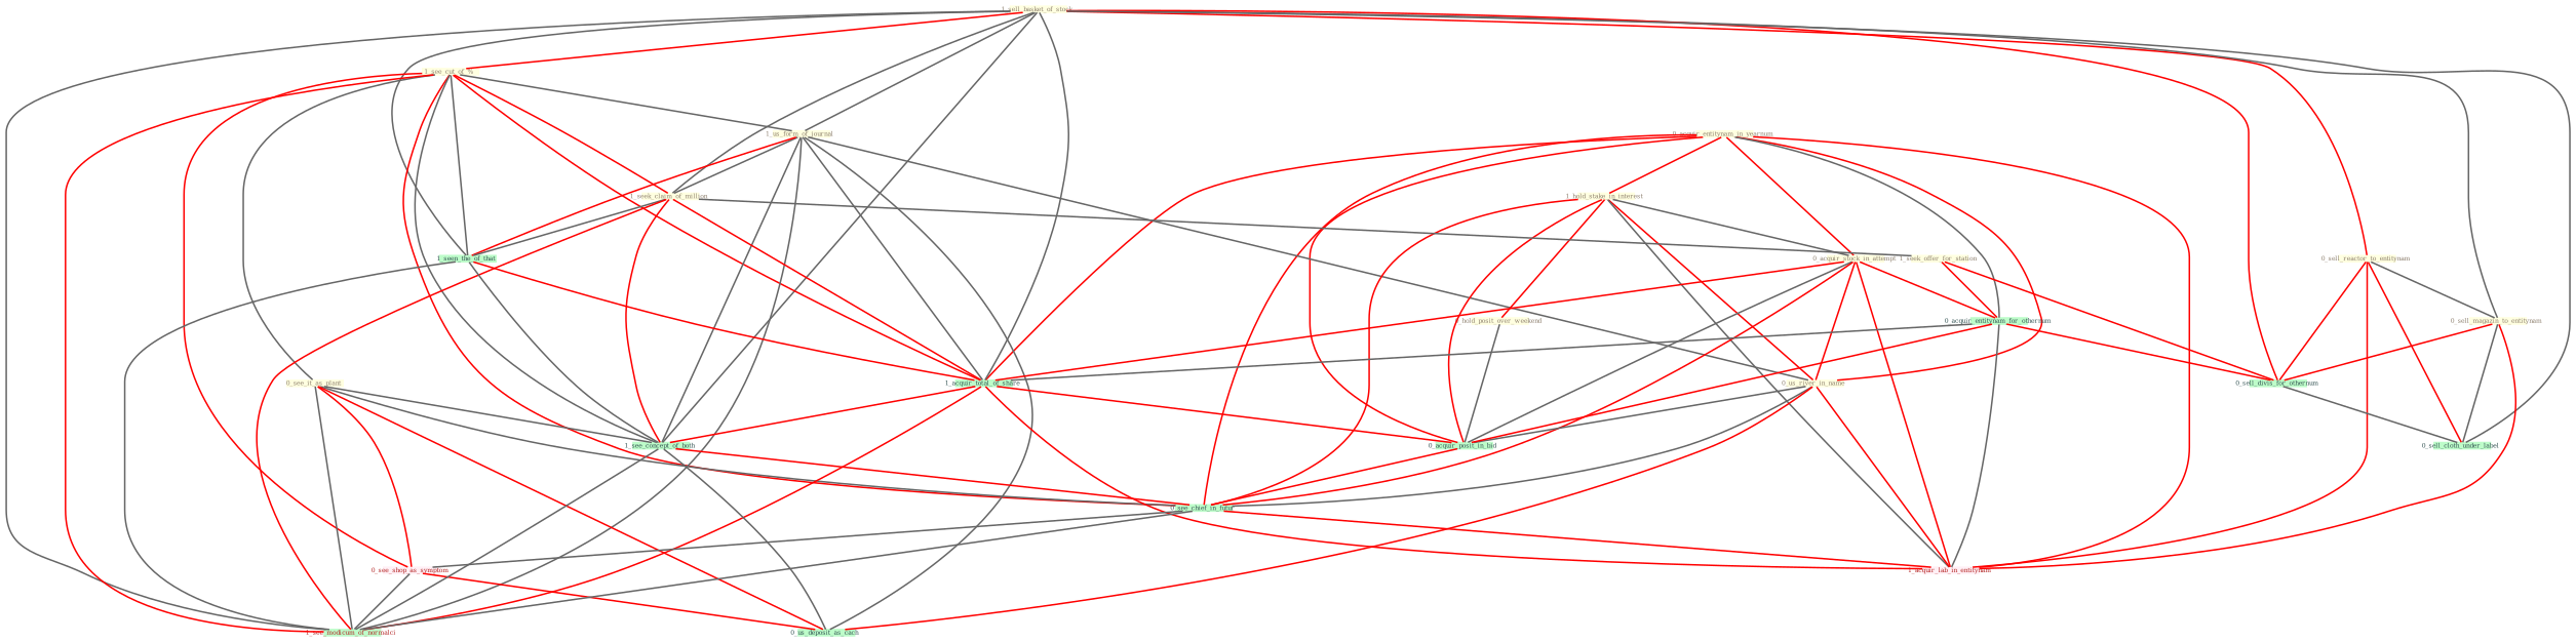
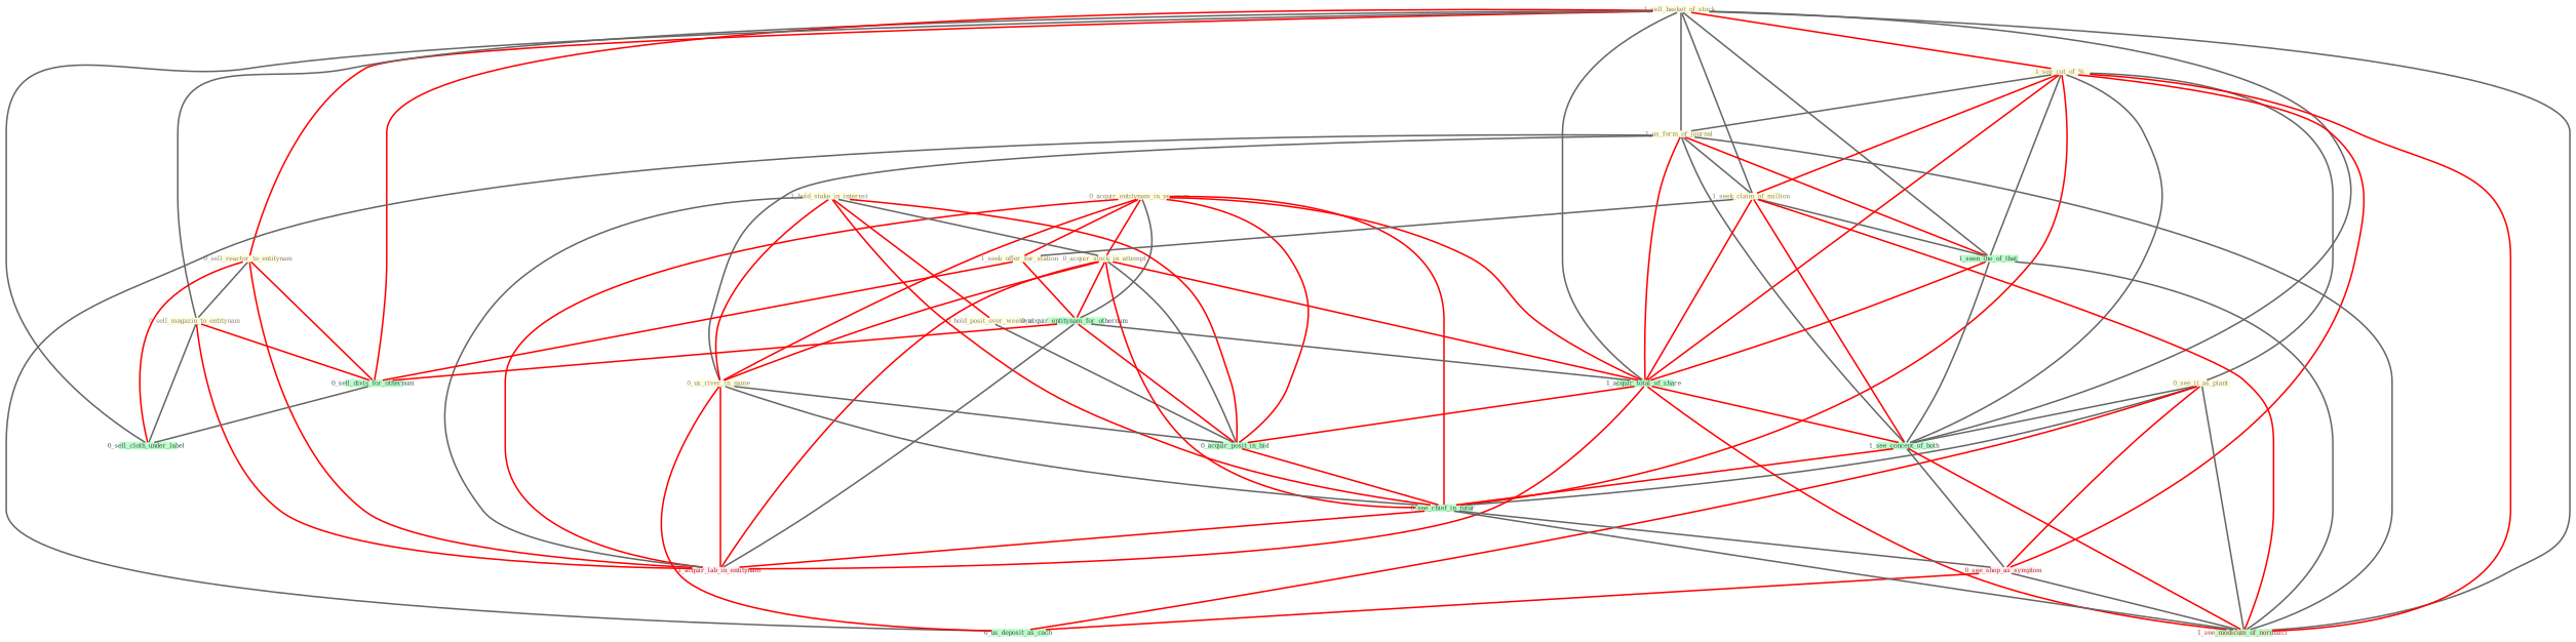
  graph {
    node [color="#ffffe0" fixedsize=true fontcolor="#8b7d6b" fontsize=4 shape=polygon style=filled]
    edge [color=red w=1]
    "0_acquir_entitynam_in_yearnum " [height=.06 width=.5]
    "1_sell_basket_of_stock " [height=.06 width=.5]
    "1_see_cut_of_% " [height=.06 width=.5]
    "1_us_form_of_journal " [height=.06 width=.5]
    "1_hold_stake_in_interest " [height=.06 width=.5]
    "0_sell_reactor_to_entitynam " [height=.06 width=.5]
    "0_hold_posit_over_weekend " [height=.06 width=.5]
    "1_seek_claim_of_million " [height=.06 width=.5]
    "0_see_it_as_plant " [height=.06 width=.5]
    "0_acquir_stock_in_attempt " [height=.06 width=.5]
    "0_us_river_in_name " [height=.06 width=.5]
    "0_sell_magazin_to_entitynam " [height=.06 width=.5]
    "1_seek_offer_for_station " [height=.06 width=.5]
    "0_see_shop_as_symptom " [color="#fff0f5" fontcolor="#b22222" height=.06 width=.5]
    "1_acquir_lab_in_entitynam " [color="#fff0f5" fontcolor="#b22222" height=.06 width=.5]
    "0_acquir_entitynam_for_othernum " [color="#BDFCC9" fontcolor="#2f4f4f" height=.06 width=.5]
    "1_acquir_total_of_share " [color="#BDFCC9" fontcolor="#2f4f4f" height=.06 width=.5]
    "0_acquir_posit_in_bid " [color="#BDFCC9" fontcolor="#2f4f4f" height=.06 width=.5]
    "0_see_chief_in_futur " [color="#BDFCC9" fontcolor="#2f4f4f" height=.06 width=.5]
    "1_seen_the_of_that " [color="#BDFCC9" fontcolor="#2f4f4f" height=.06 width=.5]
    "0_sell_divis_for_othernum " [color="#BDFCC9" fontcolor="#2f4f4f" height=.06 width=.5]
    "0_sell_cloth_under_label " [color="#BDFCC9" fontcolor="#2f4f4f" height=.06 width=.5]
    "1_see_concept_of_both " [color="#BDFCC9" fontcolor="#2f4f4f" height=.06 width=.5]
    "1_see_modicum_of_normalci " [color="#BDFCC9" fontcolor="#b22222" height=.06 width=.5]
    "0_us_deposit_as_cach " [color="#BDFCC9" fontcolor="#2f4f4f" height=.06 width=.5]
    subgraph sub_1 {
      "0_acquir_entitynam_in_yearnum "
      "1_sell_basket_of_stock "
      "1_see_cut_of_% "
      "1_us_form_of_journal "
      "1_hold_stake_in_interest "
      "0_sell_reactor_to_entitynam "
      "0_hold_posit_over_weekend "
      "1_seek_claim_of_million "
      "0_see_it_as_plant "
      "0_acquir_stock_in_attempt "
      "0_us_river_in_name "
      "0_sell_magazin_to_entitynam "
      "1_seek_offer_for_station "
    }
    subgraph sub_2 {
      "0_see_shop_as_symptom "
      "1_acquir_lab_in_entitynam "
    }
-   "0_acquir_entitynam_in_yearnum " -- "1_hold_stake_in_interest "
+   "0_acquir_entitynam_in_yearnum " -- "1_seek_offer_for_station "
    "0_acquir_entitynam_in_yearnum " -- "0_acquir_stock_in_attempt " [w=2]
    "0_acquir_entitynam_in_yearnum " -- "0_us_river_in_name "
    "0_acquir_entitynam_in_yearnum " -- "1_acquir_lab_in_entitynam " [w=2]
    "0_acquir_entitynam_in_yearnum " -- "0_acquir_entitynam_for_othernum " [color=gray40 w=2]
    "0_acquir_entitynam_in_yearnum " -- "1_acquir_total_of_share "
    "0_acquir_entitynam_in_yearnum " -- "0_acquir_posit_in_bid " [w=2]
    "0_acquir_entitynam_in_yearnum " -- "0_see_chief_in_futur "
    "1_sell_basket_of_stock " -- "1_see_cut_of_% "
    "1_sell_basket_of_stock " -- "1_us_form_of_journal " [color=gray40]
    "1_sell_basket_of_stock " -- "0_sell_reactor_to_entitynam "
    "1_sell_basket_of_stock " -- "1_seek_claim_of_million " [color=gray40]
    "1_sell_basket_of_stock " -- "0_sell_magazin_to_entitynam " [color=gray40]
    "1_sell_basket_of_stock " -- "1_acquir_total_of_share " [color=gray40]
    "1_sell_basket_of_stock " -- "1_seen_the_of_that " [color=gray40]
    "1_sell_basket_of_stock " -- "0_sell_divis_for_othernum "
    "1_sell_basket_of_stock " -- "0_sell_cloth_under_label " [color=gray40]
    "1_sell_basket_of_stock " -- "1_see_concept_of_both " [color=gray40]
    "1_sell_basket_of_stock " -- "1_see_modicum_of_normalci " [color=gray40]
    "1_see_cut_of_% " -- "1_us_form_of_journal " [color=gray40]
    "1_see_cut_of_% " -- "1_seek_claim_of_million "
    "1_see_cut_of_% " -- "0_see_it_as_plant " [color=gray40]
    "1_see_cut_of_% " -- "0_see_shop_as_symptom "
    "1_see_cut_of_% " -- "1_acquir_total_of_share "
    "1_see_cut_of_% " -- "0_see_chief_in_futur "
    "1_see_cut_of_% " -- "1_seen_the_of_that " [color=gray40]
    "1_see_cut_of_% " -- "1_see_concept_of_both " [color=gray40 w=2]
    "1_see_cut_of_% " -- "1_see_modicum_of_normalci " [w=2]
    "1_us_form_of_journal " -- "1_seek_claim_of_million " [color=gray40]
    "1_us_form_of_journal " -- "0_us_river_in_name " [color=gray40]
-   "1_us_form_of_journal " -- "1_acquir_total_of_share " [color=gray40]
+   "1_us_form_of_journal " -- "1_acquir_total_of_share "
    "1_us_form_of_journal " -- "1_seen_the_of_that "
    "1_us_form_of_journal " -- "1_see_concept_of_both " [color=gray40]
    "1_us_form_of_journal " -- "1_see_modicum_of_normalci " [color=gray40]
    "1_us_form_of_journal " -- "0_us_deposit_as_cach " [color=gray40]
    "1_hold_stake_in_interest " -- "0_hold_posit_over_weekend "
    "1_hold_stake_in_interest " -- "0_acquir_stock_in_attempt " [color=gray40]
    "1_hold_stake_in_interest " -- "0_us_river_in_name "
    "1_hold_stake_in_interest " -- "1_acquir_lab_in_entitynam " [color=gray40]
    "1_hold_stake_in_interest " -- "0_acquir_posit_in_bid "
    "1_hold_stake_in_interest " -- "0_see_chief_in_futur "
    "0_sell_reactor_to_entitynam " -- "0_sell_magazin_to_entitynam " [color=gray40 w=3]
    "0_sell_reactor_to_entitynam " -- "1_acquir_lab_in_entitynam "
    "0_sell_reactor_to_entitynam " -- "0_sell_divis_for_othernum "
    "0_sell_reactor_to_entitynam " -- "0_sell_cloth_under_label "
    "0_hold_posit_over_weekend " -- "0_acquir_posit_in_bid " [color=gray40]
    "1_seek_claim_of_million " -- "1_seek_offer_for_station " [color=gray40]
    "1_seek_claim_of_million " -- "1_acquir_total_of_share "
    "1_seek_claim_of_million " -- "1_seen_the_of_that " [color=gray40]
    "1_seek_claim_of_million " -- "1_see_concept_of_both "
    "1_seek_claim_of_million " -- "1_see_modicum_of_normalci "
    "0_see_it_as_plant " -- "0_see_shop_as_symptom " [w=2]
    "0_see_it_as_plant " -- "0_see_chief_in_futur " [color=gray40]
    "0_see_it_as_plant " -- "1_see_concept_of_both " [color=gray40]
    "0_see_it_as_plant " -- "1_see_modicum_of_normalci " [color=gray40]
    "0_see_it_as_plant " -- "0_us_deposit_as_cach "
    "0_acquir_stock_in_attempt " -- "0_us_river_in_name "
    "0_acquir_stock_in_attempt " -- "1_acquir_lab_in_entitynam " [w=2]
    "0_acquir_stock_in_attempt " -- "0_acquir_entitynam_for_othernum "
    "0_acquir_stock_in_attempt " -- "1_acquir_total_of_share "
    "0_acquir_stock_in_attempt " -- "0_acquir_posit_in_bid " [color=gray40 w=2]
    "0_acquir_stock_in_attempt " -- "0_see_chief_in_futur "
    "0_us_river_in_name " -- "1_acquir_lab_in_entitynam "
    "0_us_river_in_name " -- "0_acquir_posit_in_bid " [color=gray40]
    "0_us_river_in_name " -- "0_see_chief_in_futur " [color=gray40]
    "0_us_river_in_name " -- "0_us_deposit_as_cach "
    "0_sell_magazin_to_entitynam " -- "1_acquir_lab_in_entitynam "
    "0_sell_magazin_to_entitynam " -- "0_sell_divis_for_othernum "
    "0_sell_magazin_to_entitynam " -- "0_sell_cloth_under_label " [color=gray40]
    "1_seek_offer_for_station " -- "0_acquir_entitynam_for_othernum "
    "1_seek_offer_for_station " -- "0_sell_divis_for_othernum "
    "0_see_shop_as_symptom " -- "1_see_modicum_of_normalci " [color=gray40]
    "0_see_shop_as_symptom " -- "0_us_deposit_as_cach "
    "0_acquir_entitynam_for_othernum " -- "1_acquir_lab_in_entitynam " [color=gray40]
    "0_acquir_entitynam_for_othernum " -- "1_acquir_total_of_share " [color=gray40]
    "0_acquir_entitynam_for_othernum " -- "0_acquir_posit_in_bid "
    "0_acquir_entitynam_for_othernum " -- "0_sell_divis_for_othernum " [w=2]
    "1_acquir_total_of_share " -- "1_acquir_lab_in_entitynam "
    "1_acquir_total_of_share " -- "0_acquir_posit_in_bid "
    "1_acquir_total_of_share " -- "1_see_concept_of_both "
    "1_acquir_total_of_share " -- "1_see_modicum_of_normalci "
    "0_acquir_posit_in_bid " -- "0_see_chief_in_futur "
    "0_see_chief_in_futur " -- "0_see_shop_as_symptom " [color=gray40]
    "0_see_chief_in_futur " -- "1_acquir_lab_in_entitynam "
    "0_see_chief_in_futur " -- "1_see_modicum_of_normalci " [color=gray40]
    "1_seen_the_of_that " -- "1_acquir_total_of_share "
    "1_seen_the_of_that " -- "1_see_concept_of_both " [color=gray40]
    "1_seen_the_of_that " -- "1_see_modicum_of_normalci " [color=gray40]
    "0_sell_divis_for_othernum " -- "0_sell_cloth_under_label " [color=gray40]
-   "1_see_concept_of_both " -- "0_us_deposit_as_cach " [color=gray40]
+   "1_see_concept_of_both " -- "0_see_shop_as_symptom " [color=gray40]
    "1_see_concept_of_both " -- "0_see_chief_in_futur "
-   "1_see_concept_of_both " -- "1_see_modicum_of_normalci " [color=gray40 w=2]
+   "1_see_concept_of_both " -- "1_see_modicum_of_normalci " [w=2]
  }
